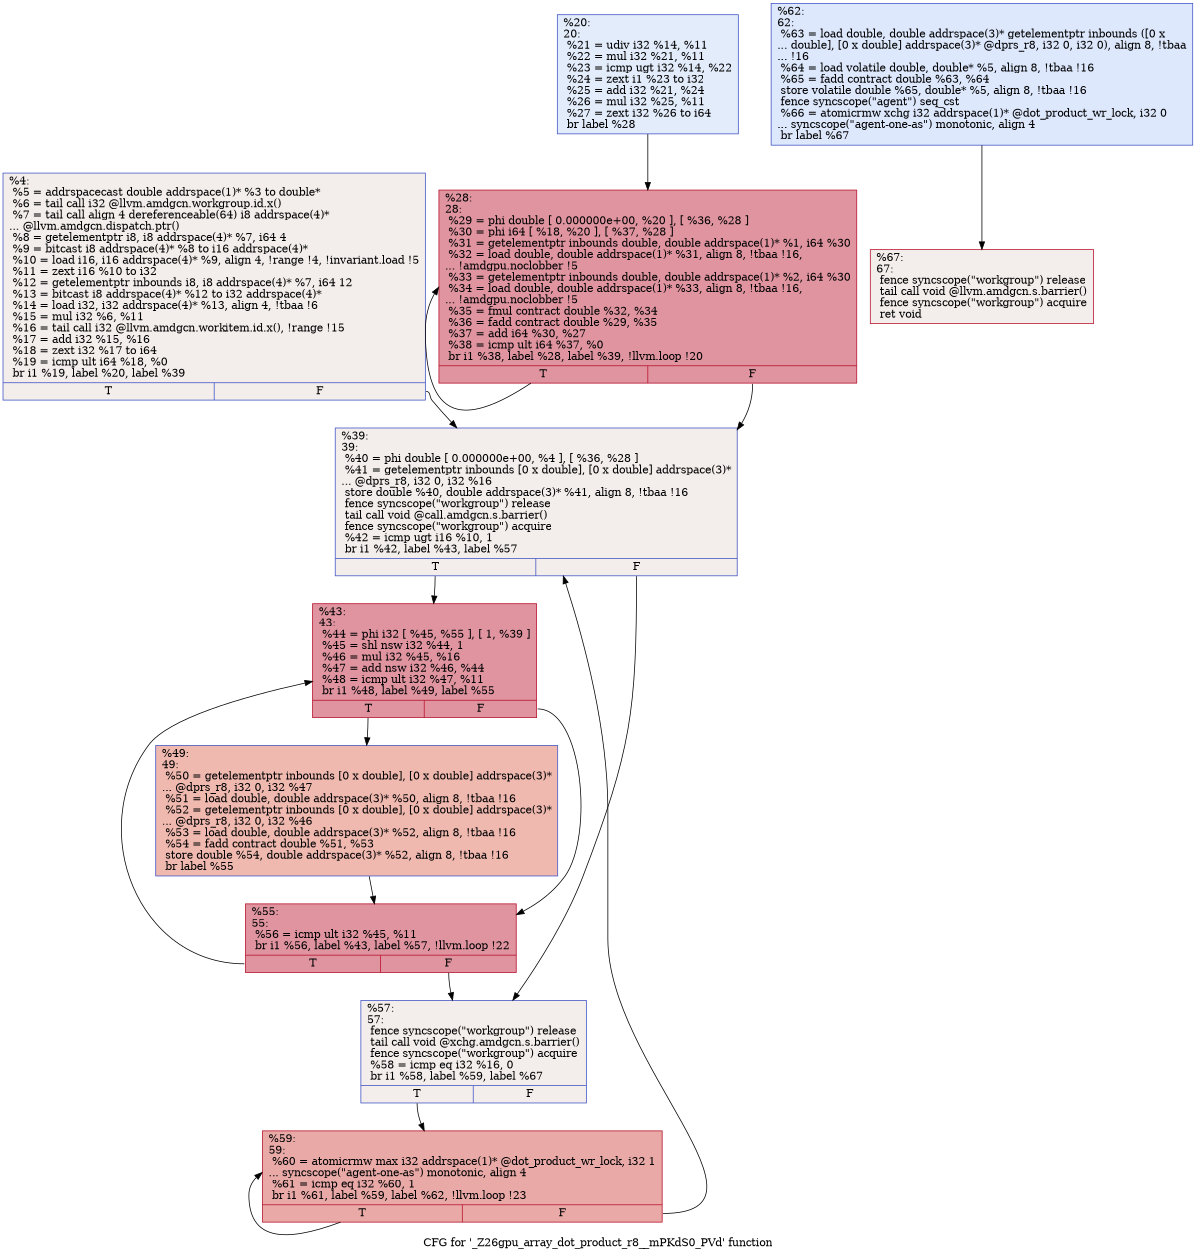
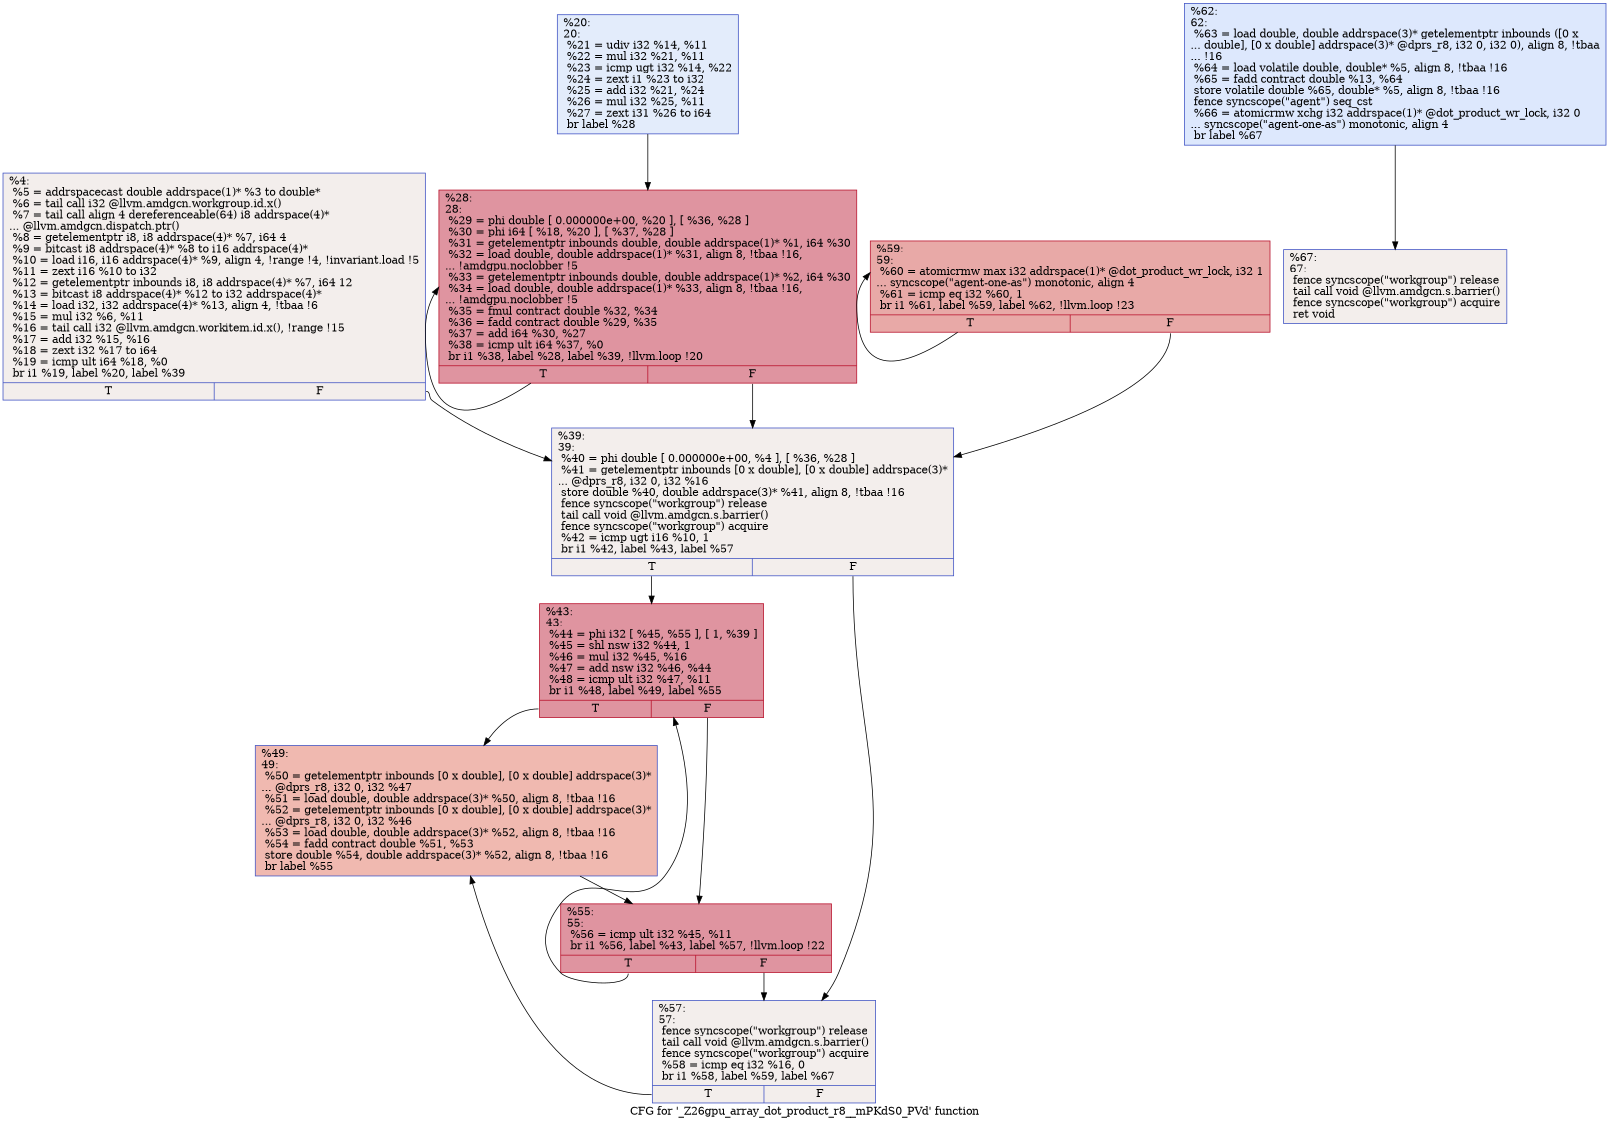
  digraph {
    label="CFG for '_Z26gpu_array_dot_product_r8__mPKdS0_PVd' function"
    node [color="#3d50c3ff" fillcolor="#e3d9d370" shape=record style=filled]
    edge [tailport=s0]
    n1 [label="{%4:\l  %5 = addrspacecast double addrspace(1)* %3 to double*\l  %6 = tail call i32 @llvm.amdgcn.workgroup.id.x()\l  %7 = tail call align 4 dereferenceable(64) i8 addrspace(4)*\l... @llvm.amdgcn.dispatch.ptr()\l  %8 = getelementptr i8, i8 addrspace(4)* %7, i64 4\l  %9 = bitcast i8 addrspace(4)* %8 to i16 addrspace(4)*\l  %10 = load i16, i16 addrspace(4)* %9, align 4, !range !4, !invariant.load !5\l  %11 = zext i16 %10 to i32\l  %12 = getelementptr inbounds i8, i8 addrspace(4)* %7, i64 12\l  %13 = bitcast i8 addrspace(4)* %12 to i32 addrspace(4)*\l  %14 = load i32, i32 addrspace(4)* %13, align 4, !tbaa !6\l  %15 = mul i32 %6, %11\l  %16 = tail call i32 @llvm.amdgcn.workitem.id.x(), !range !15\l  %17 = add i32 %15, %16\l  %18 = zext i32 %17 to i64\l  %19 = icmp ult i64 %18, %0\l  br i1 %19, label %20, label %39\l|{<s0>T|<s1>F}}"]
-   n2 [label="{%39:\l39:                                               \l  %40 = phi double [ 0.000000e+00, %4 ], [ %36, %28 ]\l  %41 = getelementptr inbounds [0 x double], [0 x double] addrspace(3)*\l... @dprs_r8, i32 0, i32 %16\l  store double %40, double addrspace(3)* %41, align 8, !tbaa !16\l  fence syncscope(\"workgroup\") release\l  tail call void @call.amdgcn.s.barrier()\l  fence syncscope(\"workgroup\") acquire\l  %42 = icmp ugt i16 %10, 1\l  br i1 %42, label %43, label %57\l|{<s0>T|<s1>F}}"]
-   n3 [fillcolor="#bfd3f670" label="{%20:\l20:                                               \l  %21 = udiv i32 %14, %11\l  %22 = mul i32 %21, %11\l  %23 = icmp ugt i32 %14, %22\l  %24 = zext i1 %23 to i32\l  %25 = add i32 %21, %24\l  %26 = mul i32 %25, %11\l  %27 = zext i32 %26 to i64\l  br label %28\l}"]
+   n2 [label="{%39:\l39:                                               \l  %40 = phi double [ 0.000000e+00, %4 ], [ %36, %28 ]\l  %41 = getelementptr inbounds [0 x double], [0 x double] addrspace(3)*\l... @dprs_r8, i32 0, i32 %16\l  store double %40, double addrspace(3)* %41, align 8, !tbaa !16\l  fence syncscope(\"workgroup\") release\l  tail call void @llvm.amdgcn.s.barrier()\l  fence syncscope(\"workgroup\") acquire\l  %42 = icmp ugt i16 %10, 1\l  br i1 %42, label %43, label %57\l|{<s0>T|<s1>F}}"]
+   n3 [fillcolor="#bfd3f670" label="{%20:\l20:                                               \l  %21 = udiv i32 %14, %11\l  %22 = mul i32 %21, %11\l  %23 = icmp ugt i32 %14, %22\l  %24 = zext i1 %23 to i32\l  %25 = add i32 %21, %24\l  %26 = mul i32 %25, %11\l  %27 = zext i31 %26 to i64\l  br label %28\l}"]
    n4 [color="#b70d28ff" fillcolor="#b70d2870" label="{%28:\l28:                                               \l  %29 = phi double [ 0.000000e+00, %20 ], [ %36, %28 ]\l  %30 = phi i64 [ %18, %20 ], [ %37, %28 ]\l  %31 = getelementptr inbounds double, double addrspace(1)* %1, i64 %30\l  %32 = load double, double addrspace(1)* %31, align 8, !tbaa !16,\l... !amdgpu.noclobber !5\l  %33 = getelementptr inbounds double, double addrspace(1)* %2, i64 %30\l  %34 = load double, double addrspace(1)* %33, align 8, !tbaa !16,\l... !amdgpu.noclobber !5\l  %35 = fmul contract double %32, %34\l  %36 = fadd contract double %29, %35\l  %37 = add i64 %30, %27\l  %38 = icmp ult i64 %37, %0\l  br i1 %38, label %28, label %39, !llvm.loop !20\l|{<s0>T|<s1>F}}"]
    n5 [color="#b70d28ff" fillcolor="#b70d2870" label="{%43:\l43:                                               \l  %44 = phi i32 [ %45, %55 ], [ 1, %39 ]\l  %45 = shl nsw i32 %44, 1\l  %46 = mul i32 %45, %16\l  %47 = add nsw i32 %46, %44\l  %48 = icmp ult i32 %47, %11\l  br i1 %48, label %49, label %55\l|{<s0>T|<s1>F}}"]
-   n6 [label="{%57:\l57:                                               \l  fence syncscope(\"workgroup\") release\l  tail call void @xchg.amdgcn.s.barrier()\l  fence syncscope(\"workgroup\") acquire\l  %58 = icmp eq i32 %16, 0\l  br i1 %58, label %59, label %67\l|{<s0>T|<s1>F}}"]
+   n6 [label="{%57:\l57:                                               \l  fence syncscope(\"workgroup\") release\l  tail call void @llvm.amdgcn.s.barrier()\l  fence syncscope(\"workgroup\") acquire\l  %58 = icmp eq i32 %16, 0\l  br i1 %58, label %59, label %67\l|{<s0>T|<s1>F}}"]
    n7 [fillcolor="#de614d70" label="{%49:\l49:                                               \l  %50 = getelementptr inbounds [0 x double], [0 x double] addrspace(3)*\l... @dprs_r8, i32 0, i32 %47\l  %51 = load double, double addrspace(3)* %50, align 8, !tbaa !16\l  %52 = getelementptr inbounds [0 x double], [0 x double] addrspace(3)*\l... @dprs_r8, i32 0, i32 %46\l  %53 = load double, double addrspace(3)* %52, align 8, !tbaa !16\l  %54 = fadd contract double %51, %53\l  store double %54, double addrspace(3)* %52, align 8, !tbaa !16\l  br label %55\l}"]
    n8 [color="#b70d28ff" fillcolor="#b70d2870" label="{%55:\l55:                                               \l  %56 = icmp ult i32 %45, %11\l  br i1 %56, label %43, label %57, !llvm.loop !22\l|{<s0>T|<s1>F}}"]
    n9 [color="#b70d28ff" fillcolor="#ca3b3770" label="{%59:\l59:                                               \l  %60 = atomicrmw max i32 addrspace(1)* @dot_product_wr_lock, i32 1\l... syncscope(\"agent-one-as\") monotonic, align 4\l  %61 = icmp eq i32 %60, 1\l  br i1 %61, label %59, label %62, !llvm.loop !23\l|{<s0>T|<s1>F}}"]
-   n10 [color="#b70d28ff" label="{%67:\l67:                                               \l  fence syncscope(\"workgroup\") release\l  tail call void @llvm.amdgcn.s.barrier()\l  fence syncscope(\"workgroup\") acquire\l  ret void\l}"]
-   n11 [fillcolor="#b2ccfb70" label="{%62:\l62:                                               \l  %63 = load double, double addrspace(3)* getelementptr inbounds ([0 x\l... double], [0 x double] addrspace(3)* @dprs_r8, i32 0, i32 0), align 8, !tbaa\l... !16\l  %64 = load volatile double, double* %5, align 8, !tbaa !16\l  %65 = fadd contract double %63, %64\l  store volatile double %65, double* %5, align 8, !tbaa !16\l  fence syncscope(\"agent\") seq_cst\l  %66 = atomicrmw xchg i32 addrspace(1)* @dot_product_wr_lock, i32 0\l... syncscope(\"agent-one-as\") monotonic, align 4\l  br label %67\l}"]
+   n10 [label="{%67:\l67:                                               \l  fence syncscope(\"workgroup\") release\l  tail call void @llvm.amdgcn.s.barrier()\l  fence syncscope(\"workgroup\") acquire\l  ret void\l}"]
+   n11 [fillcolor="#b2ccfb70" label="{%62:\l62:                                               \l  %63 = load double, double addrspace(3)* getelementptr inbounds ([0 x\l... double], [0 x double] addrspace(3)* @dprs_r8, i32 0, i32 0), align 8, !tbaa\l... !16\l  %64 = load volatile double, double* %5, align 8, !tbaa !16\l  %65 = fadd contract double %13, %64\l  store volatile double %65, double* %5, align 8, !tbaa !16\l  fence syncscope(\"agent\") seq_cst\l  %66 = atomicrmw xchg i32 addrspace(1)* @dot_product_wr_lock, i32 0\l... syncscope(\"agent-one-as\") monotonic, align 4\l  br label %67\l}"]
    n1 -> n2 [tailport=s1]
    n2 -> n5
    n2 -> n6 [tailport=s1]
    n3 -> n4
    n4 -> n2 [tailport=s1]
    n4 -> n4
    n5 -> n7
    n5 -> n8 [tailport=s1]
-   n6 -> n9
+   n6 -> n7
    n7 -> n8
    n8 -> n5
    n8 -> n6 [tailport=s1]
    n9 -> n2 [tailport=s1]
    n9 -> n9
    n11 -> n10
  }
